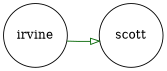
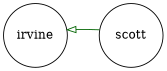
  digraph {
    rankdir=LR
    node [fillcolor=white fixedsize=true shape=circle style=filled]
    irvine [height=1 width=1]
    scott [height=1 width=1]
-   irvine -> scott [arrowhead=onormal color=darkgreen penwidth=1]
+   scott -> irvine [arrowhead=onormal color=darkgreen penwidth=1]
  }
